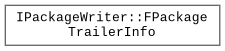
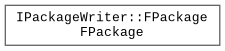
  digraph {
    rankdir=LR
    fontname="Liberation Mono"
-   n1 [color=grey40 fillcolor=white fontname="Liberation Mono" fontsize=10 height=0.2 label="IPackageWriter::FPackage\lTrailerInfo" shape=box style=filled width=0.4]
+   n1 [color=grey40 fillcolor=white fontname="Liberation Mono" fontsize=10 height=0.2 label="IPackageWriter::FPackage\lFPackage" shape=box style=filled width=0.4]
  }
